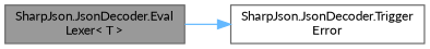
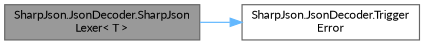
  digraph {
    rankdir=LR
    fontname=Lato
    node [fontname=Lato fontsize=10 shape=box style=filled]
-   n1 [color=gray40 fillcolor=grey60 fontcolor=black height=0.2 label="SharpJson.JsonDecoder.Eval\lLexer\< T \>" width=0.4]
+   n1 [color=gray40 fillcolor=grey60 fontcolor=black height=0.2 label="SharpJson.JsonDecoder.SharpJson\lLexer\< T \>" width=0.4]
    n2 [color=grey40 fillcolor=white height=0.2 label="SharpJson.JsonDecoder.Trigger\lError" width=0.4]
    n1 -> n2 [color=steelblue1 fontname=Lato fontsize=10 labelfontname=Helvetica labelfontsize=10 style=solid]
  }
